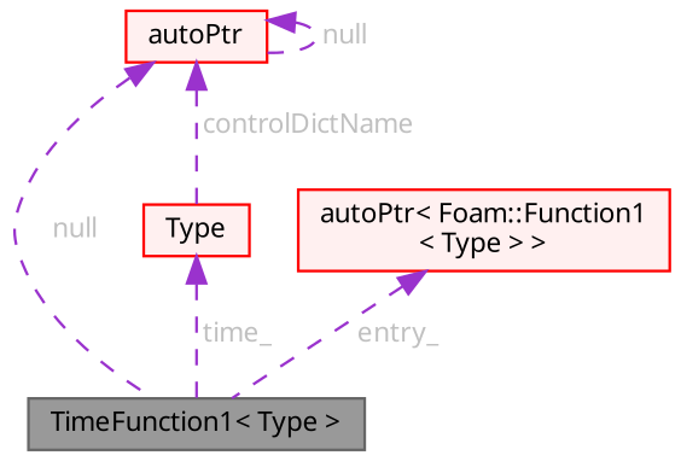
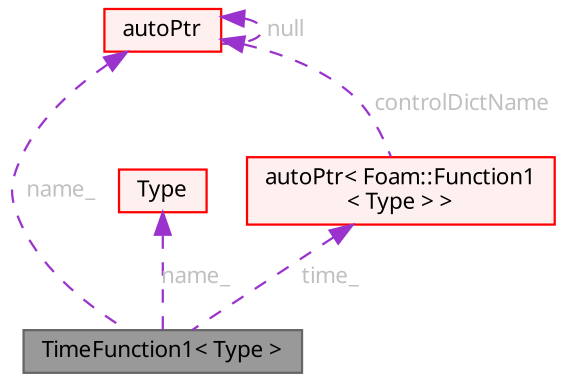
  digraph {
    fontname="Noto Sans"
    node [color=red fillcolor="#FFF0F0" fontname="Noto Sans" fontsize=10 shape=box style=filled]
    edge [color=darkorchid3 dir=back fontcolor=grey fontname="Noto Sans" fontsize=10 labelfontname=Helvetica labelfontsize=10 style=dashed]
    n1 [color=gray40 fillcolor=grey60 fontcolor=black height=0.2 label="TimeFunction1\< Type \>" width=0.4]
    n2 [height=0.2 label=Type width=0.4]
    n3 [height=0.2 label=autoPtr width=0.4]
    n4 [height=0.2 label="autoPtr\< Foam::Function1\l\< Type \> \>" width=0.4]
-   n2 -> n1 [label=" time_"]
-   n3 -> n1 [label=" null"]
-   n3 -> n2 [label=" controlDictName"]
+   n2 -> n1 [label=" name_"]
+   n3 -> n1 [label=" name_"]
+   n3 -> n4 [label=" controlDictName"]
    n3 -> n3 [label=" null"]
-   n4 -> n1 [label=" entry_"]
+   n4 -> n1 [label=" time_"]
  }
